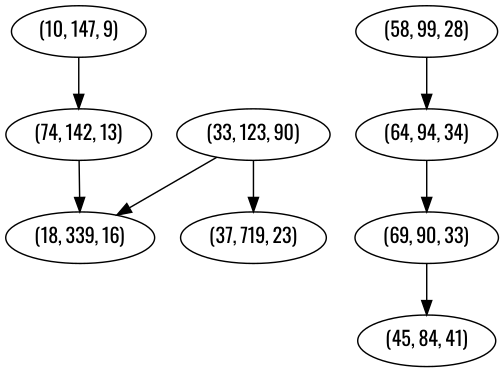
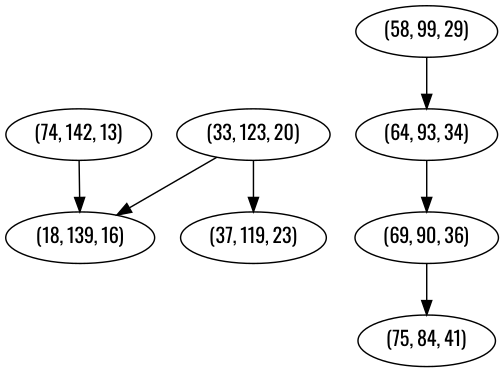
  digraph {
    fontname=Oswald
    node [fontname=Oswald]
    edge [fontname=Oswald]
    n1 [label="(74, 142, 13)"]
-   "(10, 147, 9)"
-   "(18, 139, 16)" [label="(18, 339, 16)"]
-   "(33, 123, 20)" [label="(33, 123, 90)"]
-   "(37, 119, 23)" [label="(37, 719, 23)"]
-   "(58, 99, 29)" [label="(58, 99, 28)"]
-   "(64, 93, 34)" [label="(64, 94, 34)"]
-   "(69, 90, 36)" [label="(69, 90, 33)"]
-   "(75, 84, 41)" [label="(45, 84, 41)"]
+   "(18, 139, 16)"
+   "(33, 123, 20)"
+   "(37, 119, 23)"
+   "(58, 99, 29)"
+   "(64, 93, 34)"
+   "(69, 90, 36)"
+   "(75, 84, 41)"
    n1 -> "(18, 139, 16)"
-   "(10, 147, 9)" -> n1
    "(33, 123, 20)" -> "(18, 139, 16)"
    "(33, 123, 20)" -> "(37, 119, 23)"
    "(58, 99, 29)" -> "(64, 93, 34)"
    "(64, 93, 34)" -> "(69, 90, 36)"
    "(69, 90, 36)" -> "(75, 84, 41)"
  }
